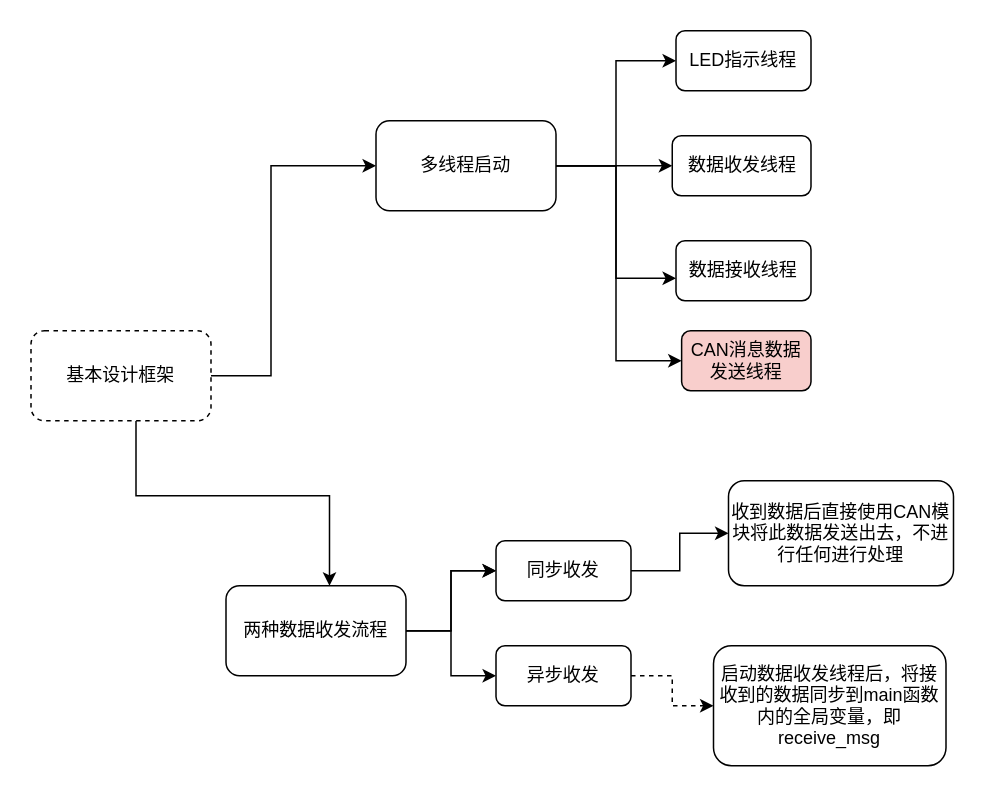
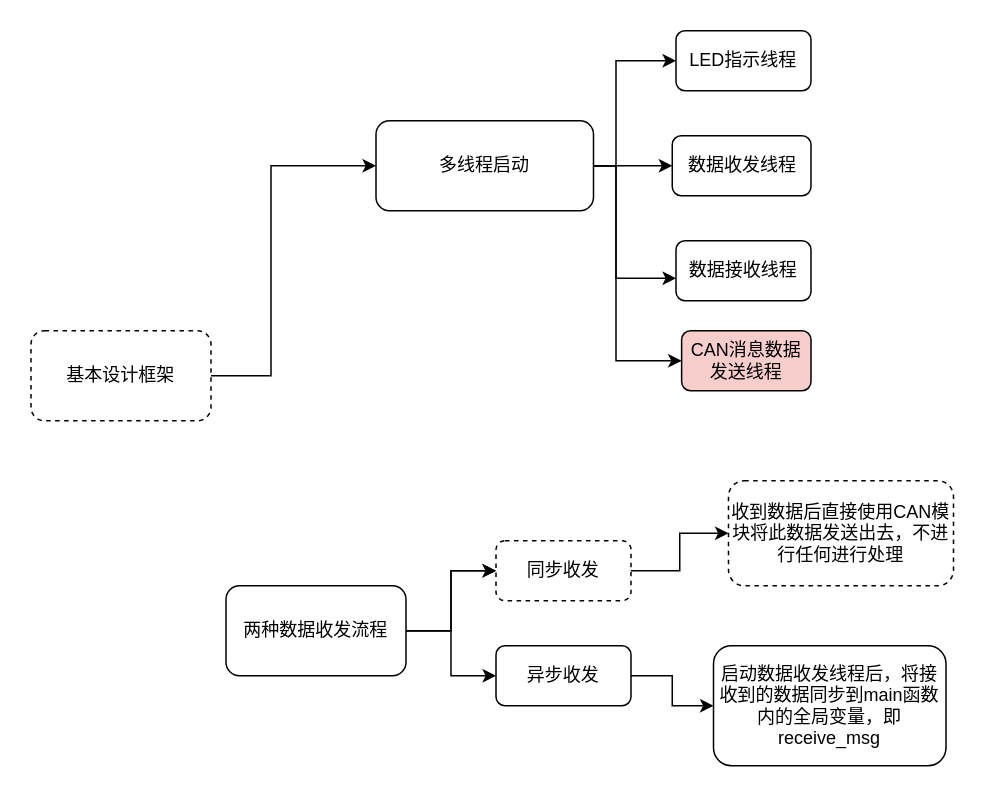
  <mxCell id="0" />
  <mxCell id="1" parent="0" />
- <mxCell id="2" value="" style="edgeStyle=orthogonalEdgeStyle;rounded=0;orthogonalLoop=1;jettySize=auto;html=1;" edge="1" parent="1" source="4" target="8"><mxGeometry relative="1" as="geometry"><Array as="points"><mxPoint x="90" y="330" /><mxPoint x="219" y="330" /></Array></mxGeometry></mxCell>
  <mxCell id="3" style="edgeStyle=orthogonalEdgeStyle;rounded=0;orthogonalLoop=1;jettySize=auto;html=1;" edge="1" parent="1" source="4" target="19"><mxGeometry relative="1" as="geometry"><mxPoint x="210" y="90" as="targetPoint" /><mxPoint x="100" y="170" as="sourcePoint" /><Array as="points"><mxPoint x="180" y="250" /><mxPoint x="180" y="110" /></Array></mxGeometry></mxCell>
  <mxCell id="4" value="基本设计框架" style="rounded=1;whiteSpace=wrap;html=1;dashed=1;" vertex="1" parent="1"><mxGeometry x="20" y="220" width="120" height="60" as="geometry" /></mxCell>
  <mxCell id="5" value="" style="edgeStyle=orthogonalEdgeStyle;rounded=0;orthogonalLoop=1;jettySize=auto;html=1;" edge="1" parent="1" source="8" target="10"><mxGeometry relative="1" as="geometry" /></mxCell>
  <mxCell id="6" value="" style="edgeStyle=orthogonalEdgeStyle;rounded=0;orthogonalLoop=1;jettySize=auto;html=1;" edge="1" parent="1" source="8" target="10"><mxGeometry relative="1" as="geometry" /></mxCell>
  <mxCell id="7" style="edgeStyle=orthogonalEdgeStyle;rounded=0;orthogonalLoop=1;jettySize=auto;html=1;" edge="1" parent="1" source="8" target="12"><mxGeometry relative="1" as="geometry"><mxPoint x="300" y="490" as="targetPoint" /></mxGeometry></mxCell>
  <mxCell id="8" value="两种数据收发流程" style="whiteSpace=wrap;html=1;rounded=1;" vertex="1" parent="1"><mxGeometry x="150" y="390" width="120" height="60" as="geometry" /></mxCell>
  <mxCell id="9" value="" style="edgeStyle=orthogonalEdgeStyle;rounded=0;orthogonalLoop=1;jettySize=auto;html=1;" edge="1" parent="1" source="10" target="13"><mxGeometry relative="1" as="geometry" /></mxCell>
- <mxCell id="10" value="同步收发" style="whiteSpace=wrap;html=1;rounded=1;" vertex="1" parent="1"><mxGeometry x="330" y="360" width="90" height="40" as="geometry" /></mxCell>
- <mxCell id="11" style="edgeStyle=orthogonalEdgeStyle;rounded=0;orthogonalLoop=1;jettySize=auto;html=1;dashed=1;" edge="1" parent="1" source="12" target="14"><mxGeometry relative="1" as="geometry"><mxPoint x="480" y="475" as="targetPoint" /></mxGeometry></mxCell>
+ <mxCell id="10" value="同步收发" style="whiteSpace=wrap;html=1;rounded=1;dashed=1;" vertex="1" parent="1"><mxGeometry x="330" y="360" width="90" height="40" as="geometry" /></mxCell>
+ <mxCell id="11" style="edgeStyle=orthogonalEdgeStyle;rounded=0;orthogonalLoop=1;jettySize=auto;html=1;" edge="1" parent="1" source="12" target="14"><mxGeometry relative="1" as="geometry"><mxPoint x="480" y="475" as="targetPoint" /></mxGeometry></mxCell>
  <mxCell id="12" value="异步收发" style="rounded=1;whiteSpace=wrap;html=1;" vertex="1" parent="1"><mxGeometry x="330" y="430" width="90" height="40" as="geometry" /></mxCell>
- <mxCell id="13" value="收到数据后直接使用CAN模块将此数据发送出去，不进行任何进行处理" style="whiteSpace=wrap;html=1;rounded=1;" vertex="1" parent="1"><mxGeometry x="485" y="320" width="150" height="70" as="geometry" /></mxCell>
+ <mxCell id="13" value="收到数据后直接使用CAN模块将此数据发送出去，不进行任何进行处理" style="whiteSpace=wrap;html=1;rounded=1;dashed=1;" vertex="1" parent="1"><mxGeometry x="485" y="320" width="150" height="70" as="geometry" /></mxCell>
  <mxCell id="14" value="启动数据收发线程后，将接收到的数据同步到main函数内的全局变量，即receive_msg" style="rounded=1;whiteSpace=wrap;html=1;" vertex="1" parent="1"><mxGeometry x="475" y="430" width="155" height="80" as="geometry" /></mxCell>
  <mxCell id="15" value="" style="edgeStyle=orthogonalEdgeStyle;rounded=0;orthogonalLoop=1;jettySize=auto;html=1;" edge="1" parent="1" source="19" target="20"><mxGeometry relative="1" as="geometry"><Array as="points"><mxPoint x="410" y="110" /><mxPoint x="410" y="40" /></Array></mxGeometry></mxCell>
  <mxCell id="16" style="edgeStyle=orthogonalEdgeStyle;rounded=0;orthogonalLoop=1;jettySize=auto;html=1;" edge="1" parent="1" source="19" target="21"><mxGeometry relative="1" as="geometry"><mxPoint x="430" y="110" as="targetPoint" /></mxGeometry></mxCell>
  <mxCell id="17" style="edgeStyle=orthogonalEdgeStyle;rounded=0;orthogonalLoop=1;jettySize=auto;html=1;" edge="1" parent="1" source="19" target="22"><mxGeometry relative="1" as="geometry"><mxPoint x="410" y="160" as="targetPoint" /><Array as="points"><mxPoint x="410" y="110" /><mxPoint x="410" y="185" /></Array></mxGeometry></mxCell>
  <mxCell id="18" style="edgeStyle=orthogonalEdgeStyle;rounded=0;orthogonalLoop=1;jettySize=auto;html=1;" edge="1" parent="1" source="19" target="23"><mxGeometry relative="1" as="geometry"><mxPoint x="400" y="230" as="targetPoint" /><Array as="points"><mxPoint x="410" y="110" /><mxPoint x="410" y="240" /></Array></mxGeometry></mxCell>
- <mxCell id="19" value="多线程启动" style="rounded=1;whiteSpace=wrap;html=1;" vertex="1" parent="1"><mxGeometry x="250" y="80" width="120" height="60" as="geometry" /></mxCell>
+ <mxCell id="19" value="多线程启动" style="rounded=1;whiteSpace=wrap;html=1;" vertex="1" parent="1"><mxGeometry x="250" y="80" width="145" height="60" as="geometry" /></mxCell>
  <mxCell id="20" value="LED指示线程" style="whiteSpace=wrap;html=1;rounded=1;" vertex="1" parent="1"><mxGeometry x="450" y="20" width="90" height="40" as="geometry" /></mxCell>
  <mxCell id="21" value="数据收发线程" style="rounded=1;whiteSpace=wrap;html=1;" vertex="1" parent="1"><mxGeometry x="447.5" y="90" width="92.5" height="40" as="geometry" /></mxCell>
  <mxCell id="22" value="数据接收线程" style="rounded=1;whiteSpace=wrap;html=1;" vertex="1" parent="1"><mxGeometry x="450" y="160" width="90" height="40" as="geometry" /></mxCell>
  <mxCell id="23" value="CAN消息数据发送线程" style="rounded=1;whiteSpace=wrap;html=1;fillColor=#f8cecc;" vertex="1" parent="1"><mxGeometry x="453.75" y="220" width="86.25" height="40" as="geometry" /></mxCell>
